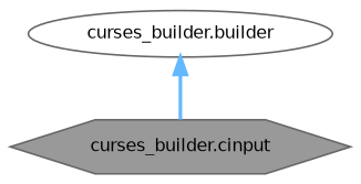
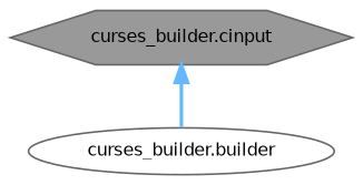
  digraph {
    node [color=gray40 fontname=Helvetica fontsize=10 style=filled]
    n1 [fillcolor=grey60 fontcolor=black height=0.2 label="curses_builder.cinput" shape=hexagon width=0.4]
    n2 [fillcolor=white height=0.2 label="curses_builder.builder" shape=ellipse width=0.4]
-   n2 -> n1 [color=steelblue1 dir=back fontname=Helvetica fontsize=10 labelfontname=Helvetica labelfontsize=10 style=bold]
+   n1 -> n2 [color=steelblue1 dir=back fontname=Helvetica fontsize=10 labelfontname=Helvetica labelfontsize=10 style=bold]
  }
